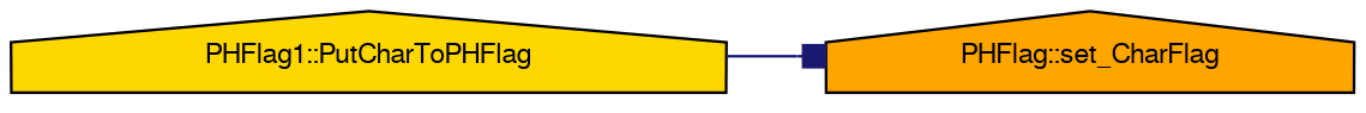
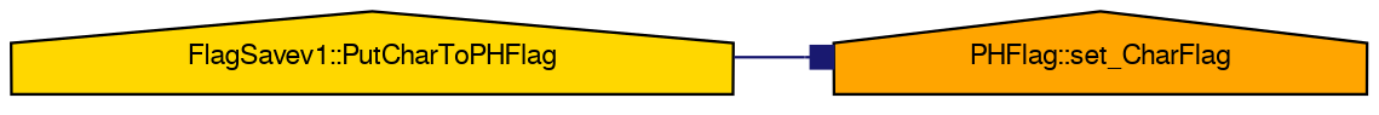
  digraph {
    rankdir=LR
    node [color=black fontname=FreeSans fontsize=10 shape=house style=filled]
-   n1 [fillcolor=gold fontcolor=black height=0.2 label="PHFlag1::PutCharToPHFlag" width=0.4]
+   n1 [fillcolor=gold fontcolor=black height=0.2 label="FlagSavev1::PutCharToPHFlag" width=0.4]
    n2 [height=0.2 label="PHFlag::set_CharFlag" width=0.4 fillcolor=orange]
    n1 -> n2 [color=midnightblue fontname=FreeSans fontsize=10 labelfontname=FreeSans labelfontsize=10 style=solid arrowhead=box]
  }
